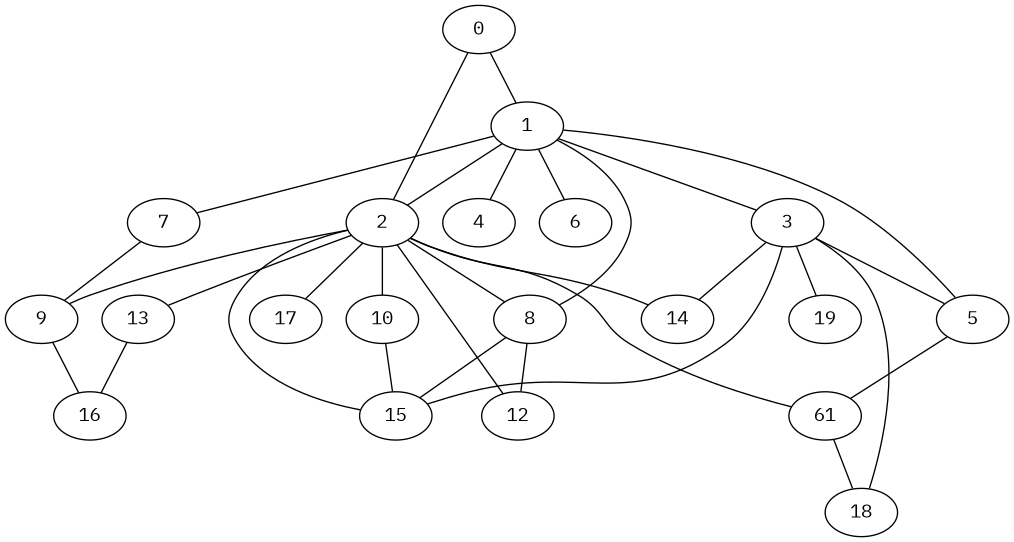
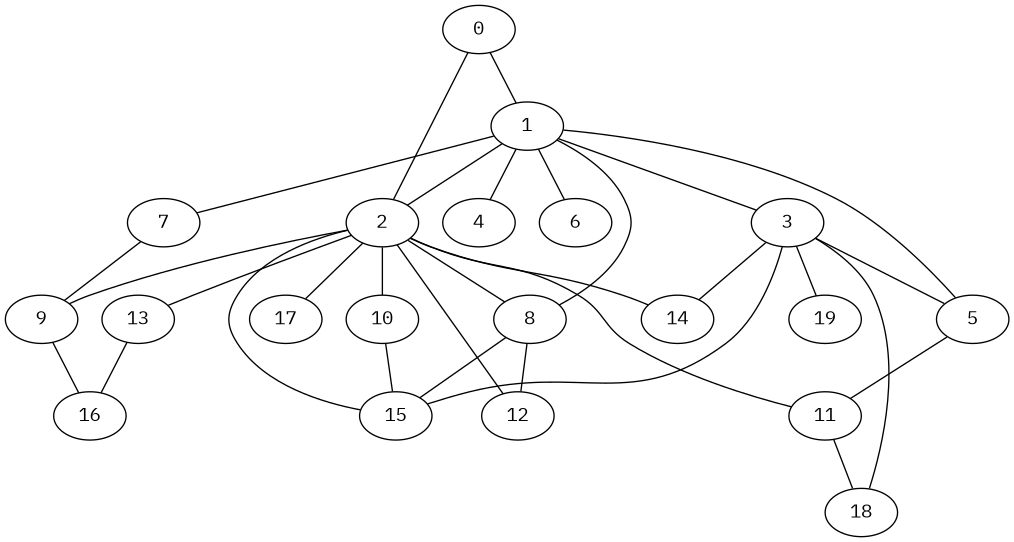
  graph {
    fontname="IBM Plex Mono"
    node [fontname="IBM Plex Mono"]
    edge [fontname="IBM Plex Mono"]
    0
    1
    2
    3
    4
    5
    6
    7
    8
    9
    10
-   11 [label=61]
+   11
    12
    13
    14
    15
    17
    18
    19
    16
    0 -- 1
    0 -- 2
    1 -- 2
    1 -- 3
    1 -- 4
    1 -- 5
    1 -- 6
    1 -- 7
    1 -- 8
    2 -- 8
    2 -- 9
    2 -- 10
    2 -- 11
    2 -- 12
    2 -- 13
    2 -- 14
    2 -- 15
    2 -- 17
    3 -- 5
    3 -- 14
    3 -- 15
    3 -- 18
    3 -- 19
    5 -- 11
    7 -- 9
    8 -- 12
    8 -- 15
    9 -- 16
    10 -- 15
    11 -- 18
    13 -- 16
  }
